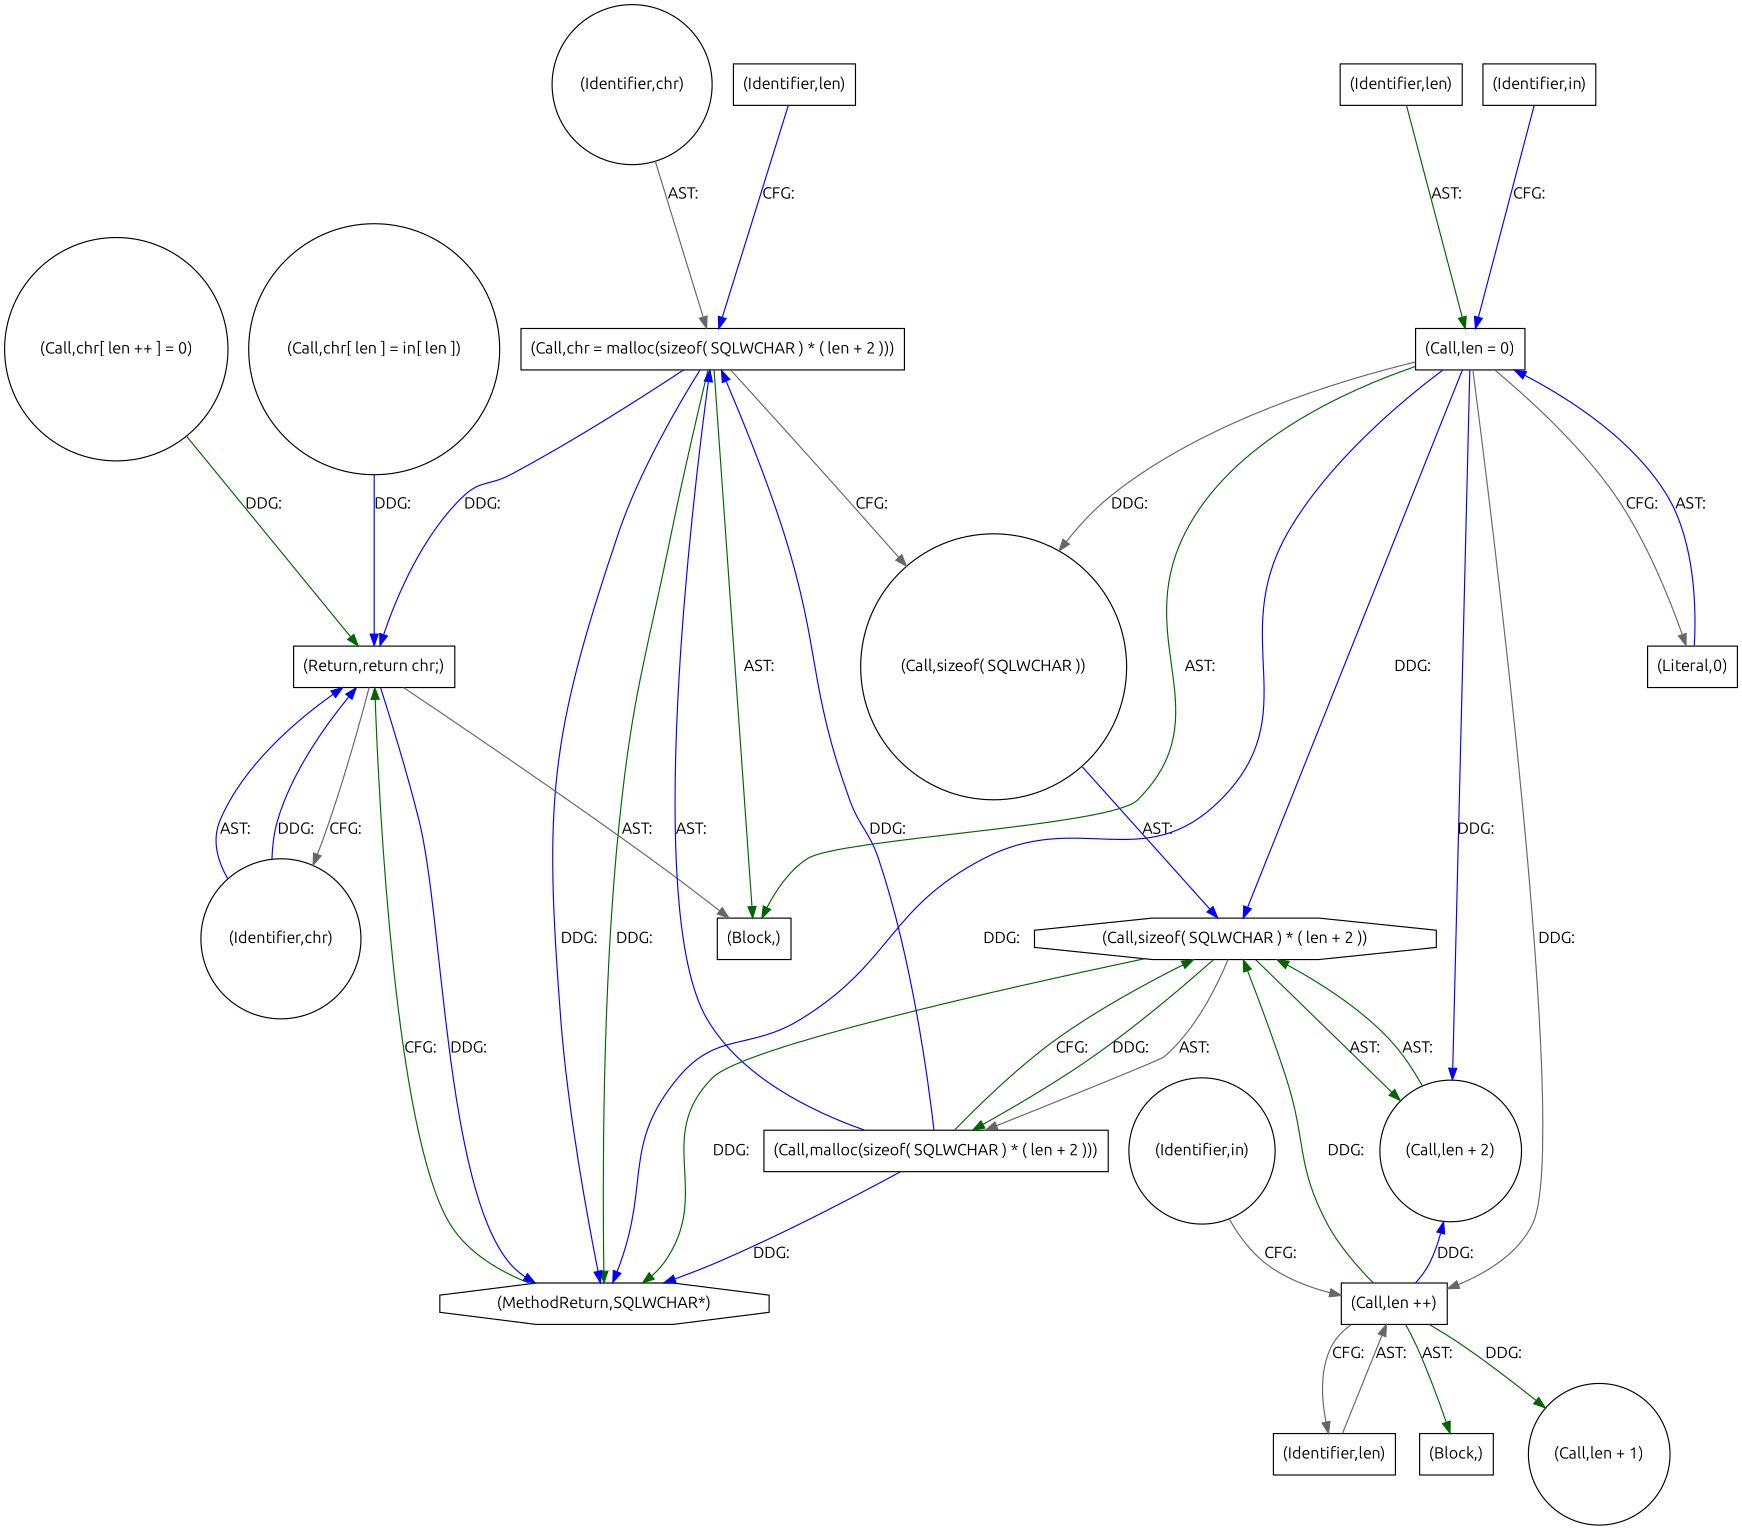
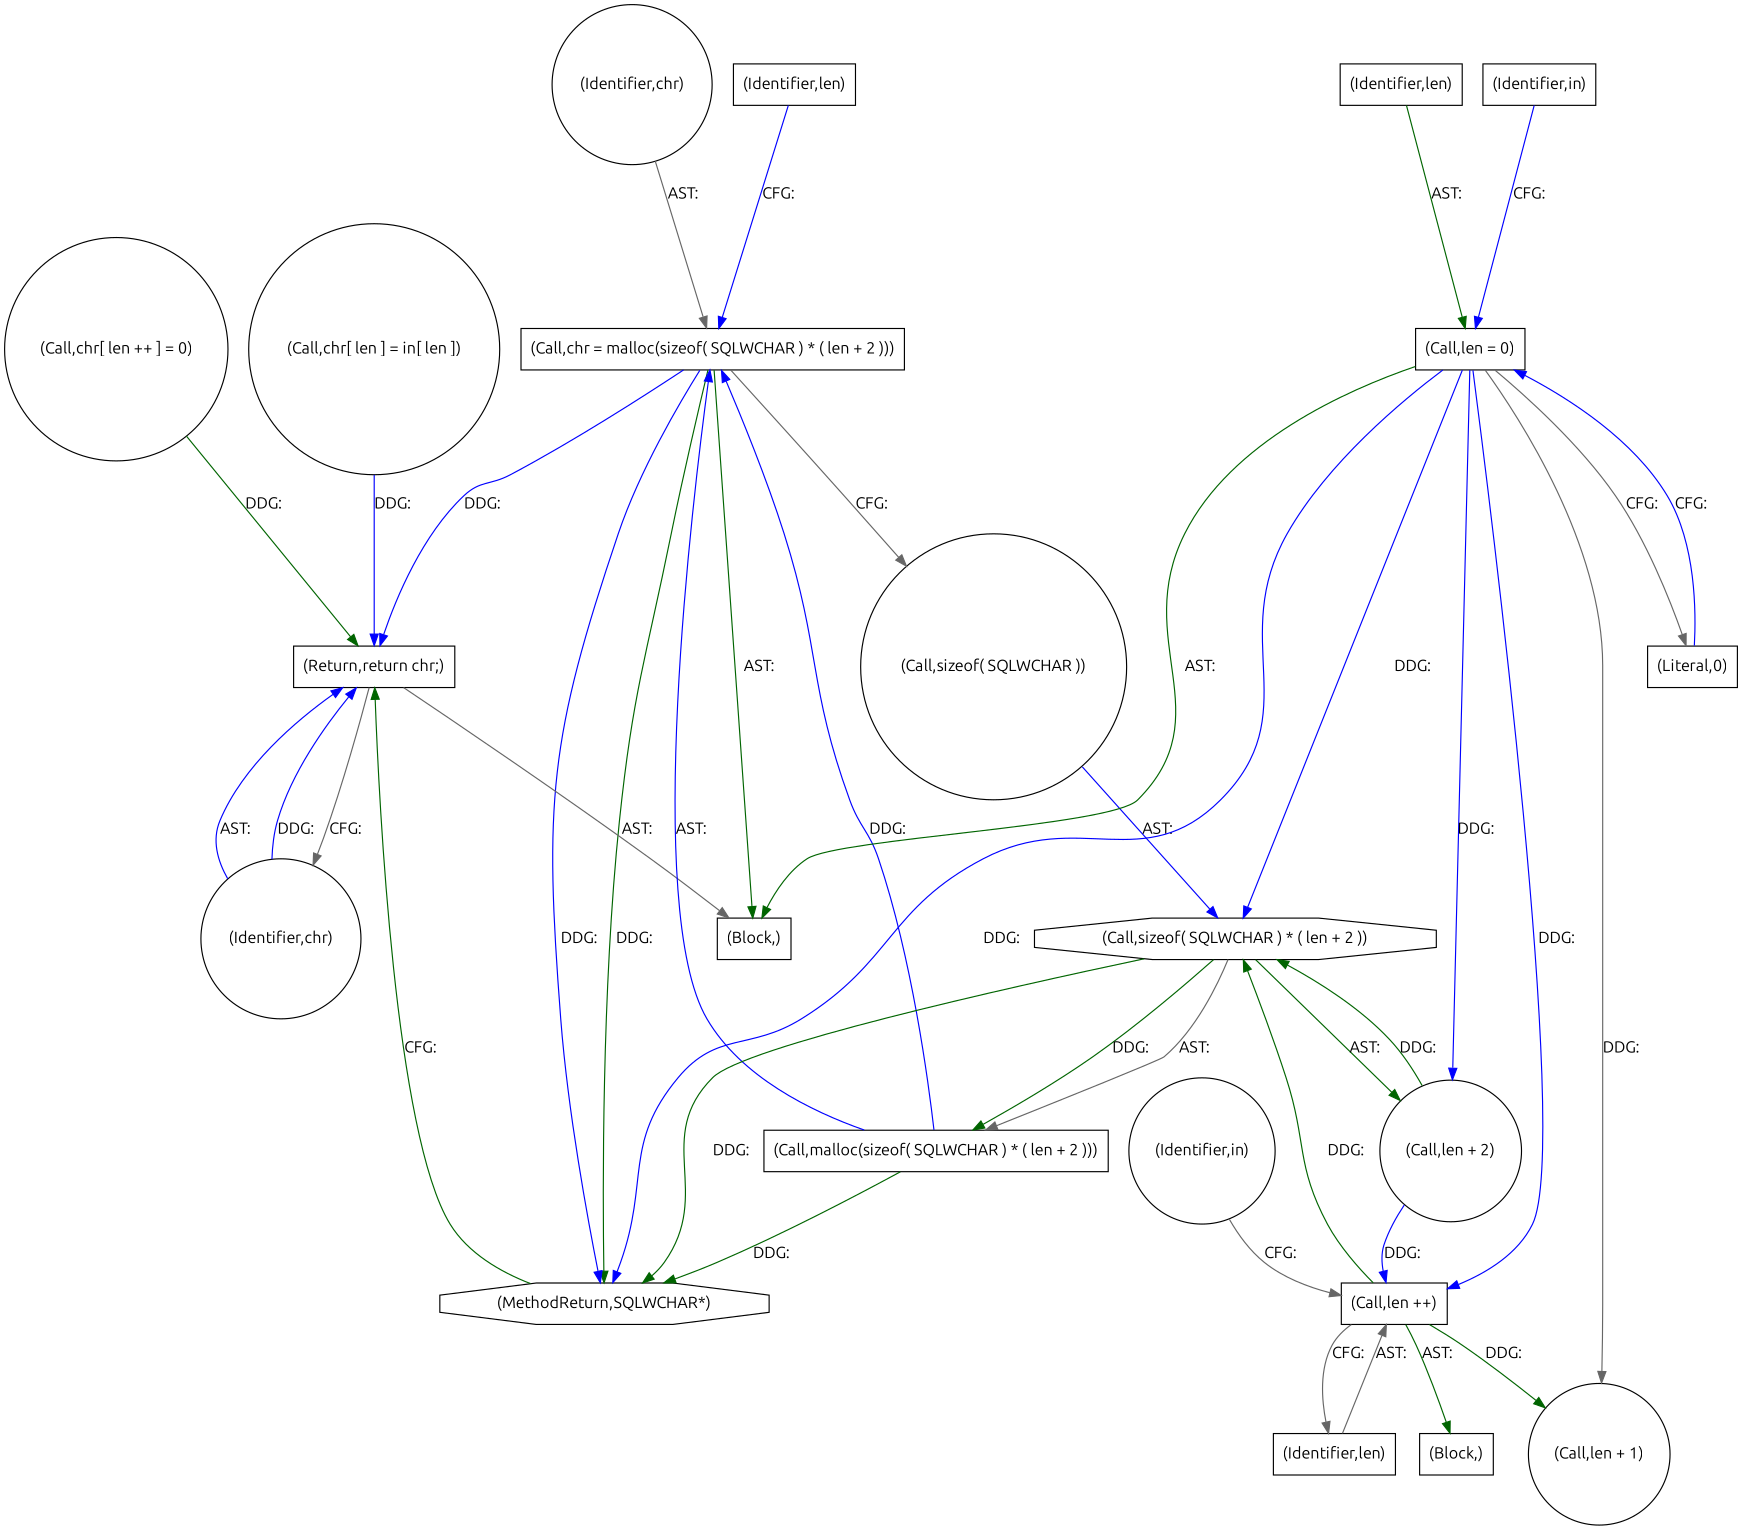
  digraph {
    fontname=Ubuntu
    node [fontname=Ubuntu shape=box]
    edge [color=blue fontname=Ubuntu]
    n1 [label="(Call,chr = malloc(sizeof( SQLWCHAR ) * ( len + 2 )))"]
    n2 [label="(Return,return chr;)"]
    n3 [label="(Block,)"]
    n4 [label="(MethodReturn,SQLWCHAR*)" shape=octagon]
    n5 [label="(Call,sizeof( SQLWCHAR ))" shape=circle]
    n6 [label="(Call,malloc(sizeof( SQLWCHAR ) * ( len + 2 )))"]
    n7 [label="(Call,sizeof( SQLWCHAR ) * ( len + 2 ))" shape=octagon]
    n8 [label="(Identifier,chr)" shape=circle]
    n9 [label="(Call,len + 2)" shape=circle]
    n10 [label="(Call,len ++)"]
    n11 [label="(Identifier,len)"]
    n12 [label="(Call,len + 1)" shape=circle]
    n13 [label="(Block,)"]
    n14 [label="(Call,len = 0)"]
    n15 [label="(Literal,0)"]
    n16 [label="(Call,chr[ len ++ ] = 0)" shape=circle]
    n17 [label="(Call,chr[ len ] = in[ len ])" shape=circle]
    n18 [label="(Identifier,chr)" shape=circle]
    n19 [label="(Identifier,len)"]
    n20 [label="(Identifier,in)"]
    n21 [label="(Identifier,len)"]
    n22 [label="(Identifier,in)" shape=circle]
    n1 -> n2 [label="DDG: "]
    n1 -> n3 [color=darkgreen label="AST: "]
    n1 -> n4 [color=darkgreen label="DDG: "]
    n1 -> n4 [label="DDG: "]
    n1 -> n5 [color=gray40 label="CFG: "]
    n2 -> n3 [color=gray40 label="AST: "]
-   n2 -> n4 [label="DDG: "]
    n2 -> n8 [color=gray40 label="CFG: "]
    n4 -> n2 [color=darkgreen label="CFG: "]
    n5 -> n7 [label="AST: "]
    n6 -> n1 [label="AST: "]
    n6 -> n1 [label="DDG: "]
-   n6 -> n4 [label="DDG: "]
-   n6 -> n7 [color=darkgreen label="CFG: "]
+   n6 -> n4 [color=darkgreen label="DDG: "]
    n7 -> n4 [color=darkgreen label="DDG: "]
    n7 -> n6 [color=gray40 label="AST: "]
    n7 -> n6 [color=darkgreen label="DDG: "]
    n7 -> n9 [color=darkgreen label="AST: "]
    n8 -> n2 [label="AST: "]
    n8 -> n2 [label="DDG: "]
-   n9 -> n7 [color=darkgreen label="AST: "]
+   n9 -> n7 [color=darkgreen label="DDG: "]
    n10 -> n7 [color=darkgreen label="DDG: "]
-   n10 -> n9 [label="DDG: "]
+   n9 -> n10 [label="DDG: "]
    n10 -> n11 [color=gray40 label="CFG: "]
    n10 -> n12 [color=darkgreen label="DDG: "]
    n10 -> n13 [color=darkgreen label="AST: "]
    n11 -> n10 [color=gray40 label="AST: "]
    n14 -> n3 [color=darkgreen label="AST: "]
    n14 -> n4 [label="DDG: "]
    n14 -> n7 [label="DDG: "]
    n14 -> n9 [label="DDG: "]
-   n14 -> n10 [color=gray40 label="DDG: "]
-   n14 -> n5 [color=gray40 label="DDG: "]
+   n14 -> n10 [label="DDG: "]
+   n14 -> n12 [color=gray40 label="DDG: "]
    n14 -> n15 [color=gray40 label="CFG: "]
-   n15 -> n14 [label="AST: "]
+   n15 -> n14 [label="CFG: "]
    n16 -> n2 [color=darkgreen label="DDG: "]
    n17 -> n2 [label="DDG: "]
    n18 -> n1 [color=gray40 label="AST: "]
    n19 -> n14 [color=darkgreen label="AST: "]
    n20 -> n14 [label="CFG: "]
    n21 -> n1 [label="CFG: "]
    n22 -> n10 [color=gray40 label="CFG: "]
  }
